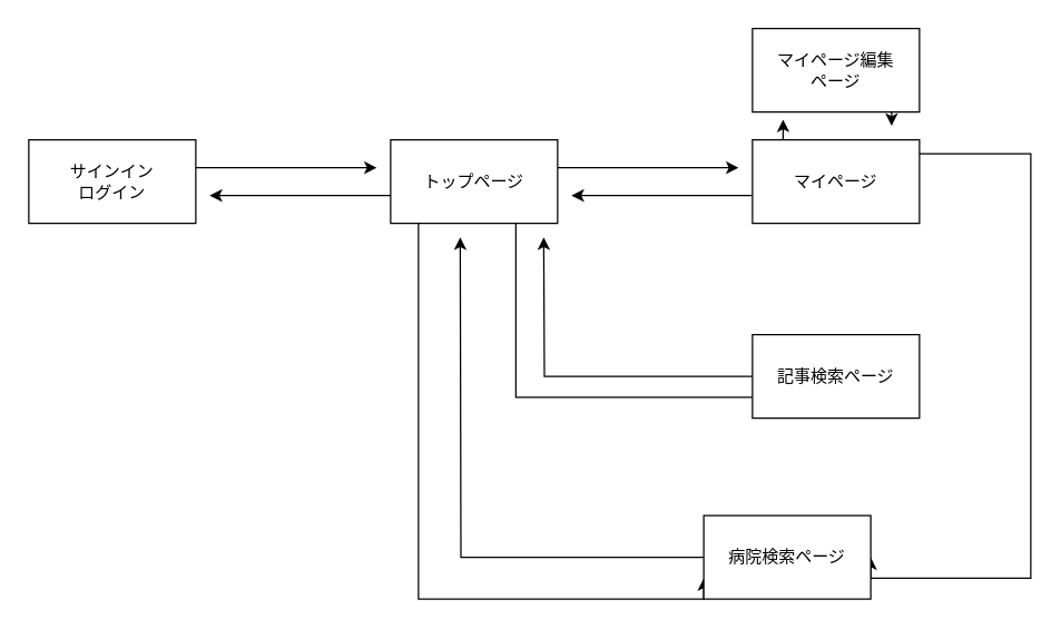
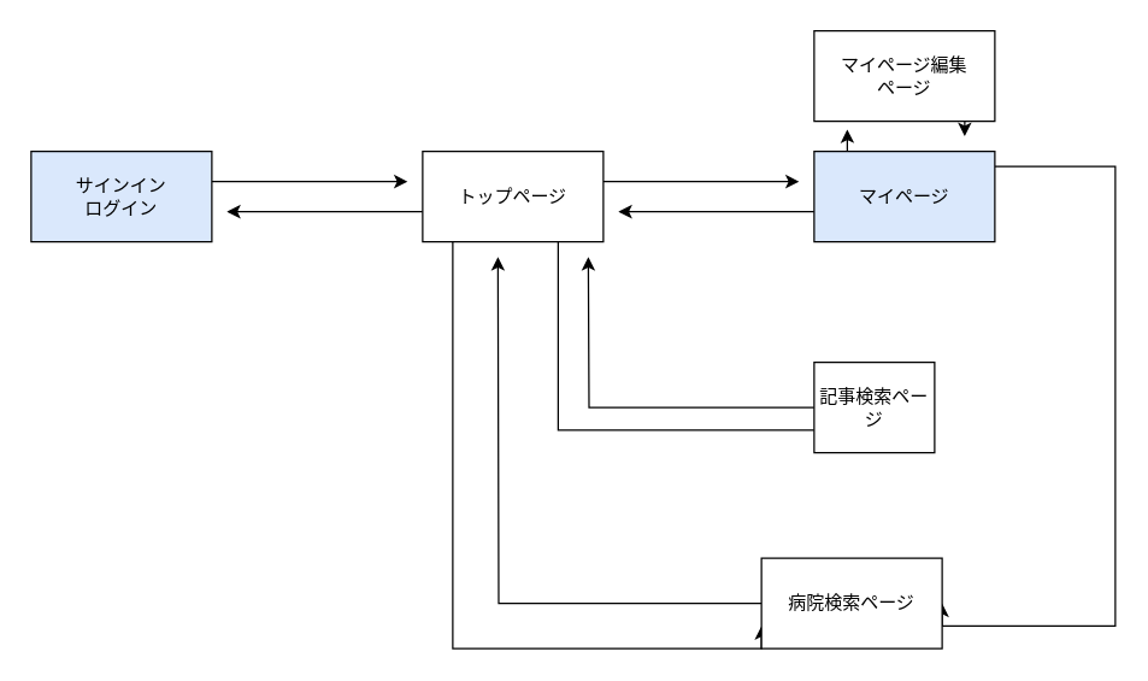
  <mxCell id="0" />
  <mxCell id="1" parent="0" />
  <mxCell id="2" style="edgeStyle=orthogonalEdgeStyle;rounded=0;orthogonalLoop=1;jettySize=auto;html=1;" parent="1" source="6" edge="1"><mxGeometry relative="1" as="geometry"><mxPoint x="530" y="120" as="targetPoint" /><Array as="points"><mxPoint x="450" y="120" /><mxPoint x="450" y="120" /></Array></mxGeometry></mxCell>
  <mxCell id="3" style="edgeStyle=orthogonalEdgeStyle;rounded=0;orthogonalLoop=1;jettySize=auto;html=1;" parent="1" source="6" edge="1"><mxGeometry relative="1" as="geometry"><mxPoint x="150" y="140" as="targetPoint" /><Array as="points"><mxPoint x="230" y="140" /><mxPoint x="230" y="140" /></Array></mxGeometry></mxCell>
  <mxCell id="4" style="edgeStyle=orthogonalEdgeStyle;rounded=0;orthogonalLoop=1;jettySize=auto;html=1;entryX=0;entryY=0.75;entryDx=0;entryDy=0;endArrow=none;" parent="1" source="6" target="16" edge="1"><mxGeometry relative="1" as="geometry"><Array as="points"><mxPoint x="370" y="285" /></Array></mxGeometry></mxCell>
  <mxCell id="5" style="edgeStyle=orthogonalEdgeStyle;rounded=0;orthogonalLoop=1;jettySize=auto;html=1;entryX=0;entryY=0.75;entryDx=0;entryDy=0;" parent="1" source="6" target="18" edge="1"><mxGeometry relative="1" as="geometry"><Array as="points"><mxPoint x="300" y="430" /></Array></mxGeometry></mxCell>
  <mxCell id="6" value="トップページ" style="whiteSpace=wrap;html=1;" parent="1" vertex="1"><mxGeometry x="280" y="100" width="120" height="60" as="geometry" /></mxCell>
  <mxCell id="7" style="edgeStyle=orthogonalEdgeStyle;rounded=0;orthogonalLoop=1;jettySize=auto;html=1;" parent="1" source="8" edge="1"><mxGeometry relative="1" as="geometry"><mxPoint x="270" y="120" as="targetPoint" /><Array as="points"><mxPoint x="180" y="120" /><mxPoint x="180" y="120" /></Array></mxGeometry></mxCell>
- <mxCell id="8" value="サインイン&lt;br&gt;ログイン" style="whiteSpace=wrap;html=1;" parent="1" vertex="1"><mxGeometry x="20" y="100" width="120" height="60" as="geometry" /></mxCell>
+ <mxCell id="8" value="サインイン&lt;br&gt;ログイン" style="whiteSpace=wrap;html=1;fillColor=#dae8fc;" parent="1" vertex="1"><mxGeometry x="20" y="100" width="120" height="60" as="geometry" /></mxCell>
  <mxCell id="9" style="edgeStyle=orthogonalEdgeStyle;rounded=0;orthogonalLoop=1;jettySize=auto;html=1;entryX=0.183;entryY=1.09;entryDx=0;entryDy=0;entryPerimeter=0;" parent="1" source="12" target="14" edge="1"><mxGeometry relative="1" as="geometry"><Array as="points"><mxPoint x="562" y="90" /><mxPoint x="562" y="90" /></Array></mxGeometry></mxCell>
  <mxCell id="10" style="edgeStyle=orthogonalEdgeStyle;rounded=0;orthogonalLoop=1;jettySize=auto;html=1;" parent="1" source="12" edge="1"><mxGeometry relative="1" as="geometry"><mxPoint x="410" y="140" as="targetPoint" /><Array as="points"><mxPoint x="520" y="140" /><mxPoint x="520" y="140" /></Array></mxGeometry></mxCell>
  <mxCell id="11" style="edgeStyle=orthogonalEdgeStyle;rounded=0;orthogonalLoop=1;jettySize=auto;html=1;entryX=1;entryY=0.5;entryDx=0;entryDy=0;" parent="1" source="12" target="18" edge="1"><mxGeometry relative="1" as="geometry"><Array as="points"><mxPoint x="740" y="110" /><mxPoint x="740" y="415" /></Array></mxGeometry></mxCell>
- <mxCell id="12" value="マイページ" style="whiteSpace=wrap;html=1;" parent="1" vertex="1"><mxGeometry x="540" y="100" width="120" height="60" as="geometry" /></mxCell>
+ <mxCell id="12" value="マイページ" style="whiteSpace=wrap;html=1;fillColor=#dae8fc;" parent="1" vertex="1"><mxGeometry x="540" y="100" width="120" height="60" as="geometry" /></mxCell>
  <mxCell id="13" style="edgeStyle=orthogonalEdgeStyle;rounded=0;orthogonalLoop=1;jettySize=auto;html=1;" parent="1" source="14" edge="1"><mxGeometry relative="1" as="geometry"><mxPoint x="640" y="90" as="targetPoint" /><Array as="points"><mxPoint x="640" y="50" /><mxPoint x="640" y="50" /></Array></mxGeometry></mxCell>
  <mxCell id="14" value="マイページ編集&lt;br&gt;ページ" style="whiteSpace=wrap;html=1;" parent="1" vertex="1"><mxGeometry x="540" y="20" width="120" height="60" as="geometry" /></mxCell>
  <mxCell id="15" style="edgeStyle=orthogonalEdgeStyle;rounded=0;orthogonalLoop=1;jettySize=auto;html=1;" parent="1" source="16" edge="1"><mxGeometry relative="1" as="geometry"><mxPoint x="390" y="170" as="targetPoint" /></mxGeometry></mxCell>
- <mxCell id="16" value="記事検索ページ" style="whiteSpace=wrap;html=1;" parent="1" vertex="1"><mxGeometry x="540" y="240" width="120" height="60" as="geometry" /></mxCell>
+ <mxCell id="16" value="記事検索ページ" style="whiteSpace=wrap;html=1;" parent="1" vertex="1"><mxGeometry x="540" y="240" width="80" height="60" as="geometry" /></mxCell>
  <mxCell id="17" style="edgeStyle=orthogonalEdgeStyle;rounded=0;orthogonalLoop=1;jettySize=auto;html=1;" parent="1" source="18" edge="1"><mxGeometry relative="1" as="geometry"><mxPoint x="330" y="170" as="targetPoint" /></mxGeometry></mxCell>
  <mxCell id="18" value="病院検索ページ" style="whiteSpace=wrap;html=1;" parent="1" vertex="1"><mxGeometry x="505" y="370" width="120" height="60" as="geometry" /></mxCell>
